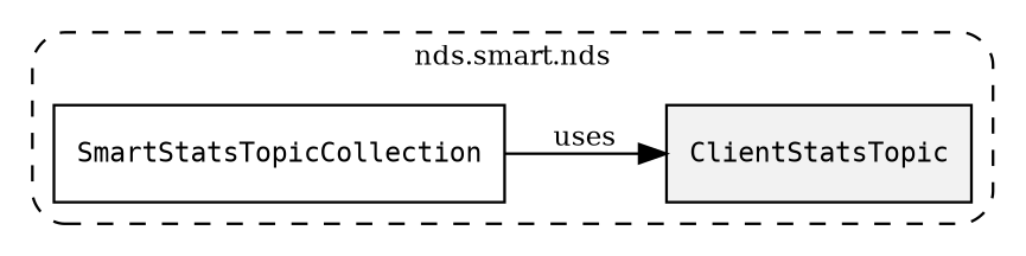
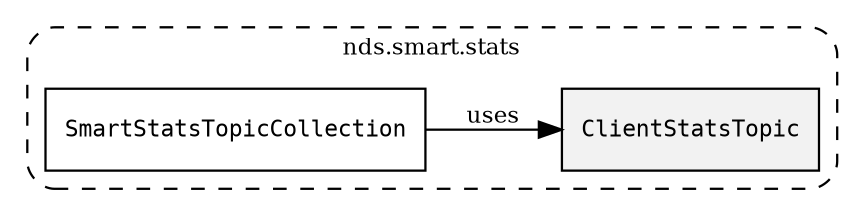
  digraph {
    fontsize=10
    rankdir=LR
    node [fontsize=10 shape=box]
    n1 [fillcolor="#0000000D" label=<<font face="monospace"><table align="center" border="0" cellspacing="0" cellpadding="0"><tr><td href="../../../content/packages/nds.smart.stats.html#Structure-ClientStatsTopic" title="Structure defined in nds.smart.stats">ClientStatsTopic</td></tr></table></font>> style=filled]
    n2 [label=<<font face="monospace"><table align="center" border="0" cellspacing="0" cellpadding="0"><tr><td href="../../../content/packages/nds.smart.stats.html#Pubsub-SmartStatsTopicCollection" title="Pubsub defined in nds.smart.stats">SmartStatsTopicCollection</td></tr></table></font>>]
    subgraph cluster_1 {
-     label="nds.smart.nds"
+     label="nds.smart.stats"
      style="dashed, rounded"
      n1
      n2
    }
    n2 -> n1 [fontsize=10 label=uses]
  }
